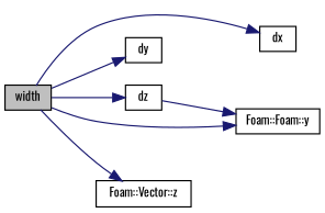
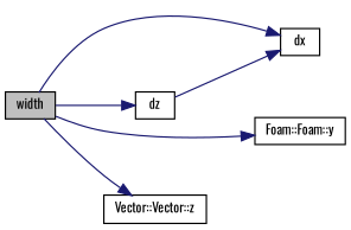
  digraph {
    fontname=Oswald
    rankdir=LR
    node [color=black fontname=Oswald fontsize=10 shape=record]
    edge [color=midnightblue fontname=Oswald fontsize=10 labelfontname=Helvetica labelfontsize=10 style=solid]
    n1 [fillcolor=grey75 fontcolor=black height=0.2 label=width style=filled width=0.4]
    n2 [height=0.2 label=dx width=0.4]
-   n3 [height=0.2 label=dy width=0.4]
    n4 [height=0.2 label=dz width=0.4]
    n5 [height=0.2 label="Foam::Foam::y" width=0.4]
-   n6 [height=0.2 label="Foam::Vector::z" width=0.4]
+   n6 [height=0.2 label="Vector::Vector::z" width=0.4]
    n1 -> n2
-   n1 -> n3
    n1 -> n4
    n1 -> n5
    n1 -> n6
-   n4 -> n5
+   n4 -> n2
  }
